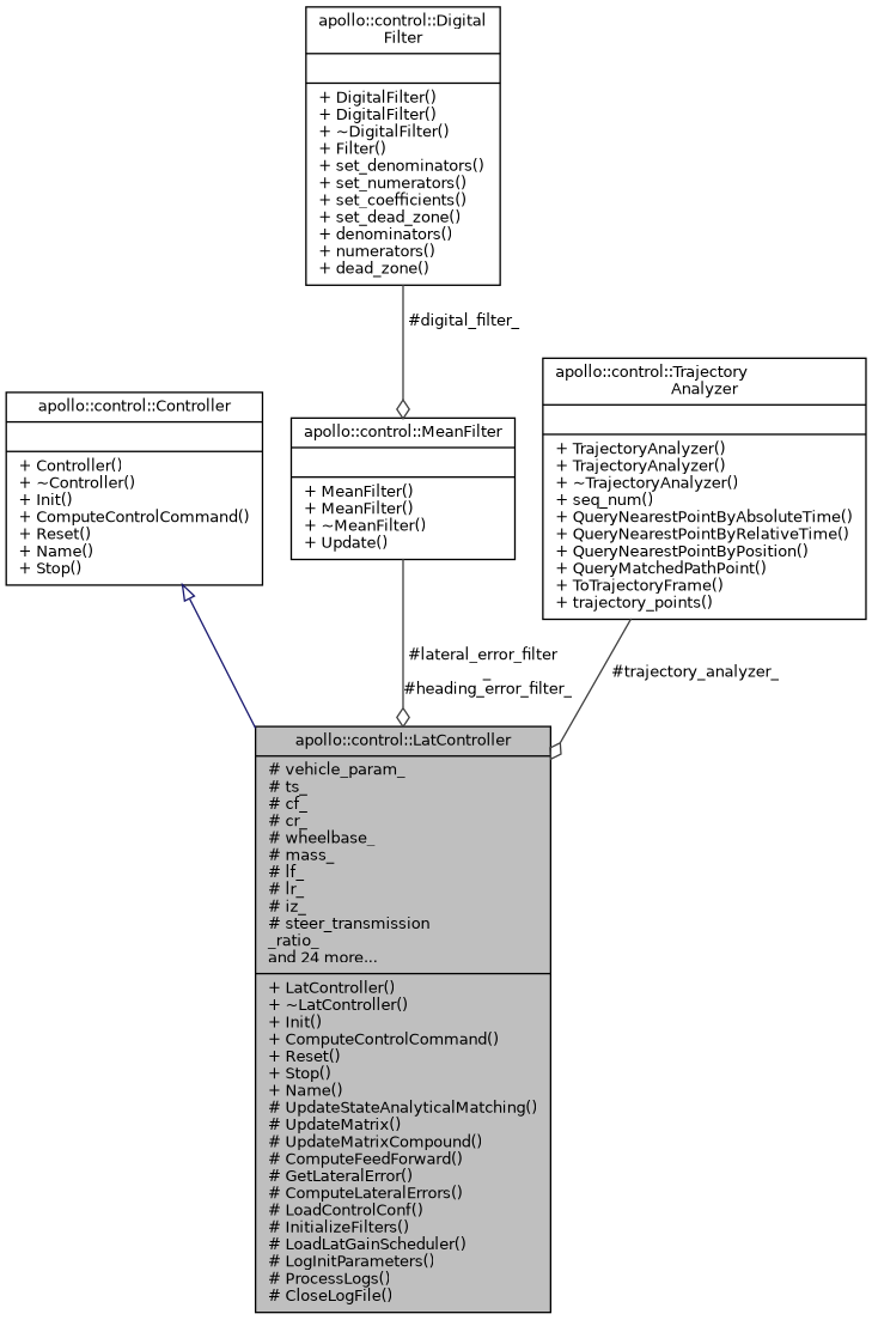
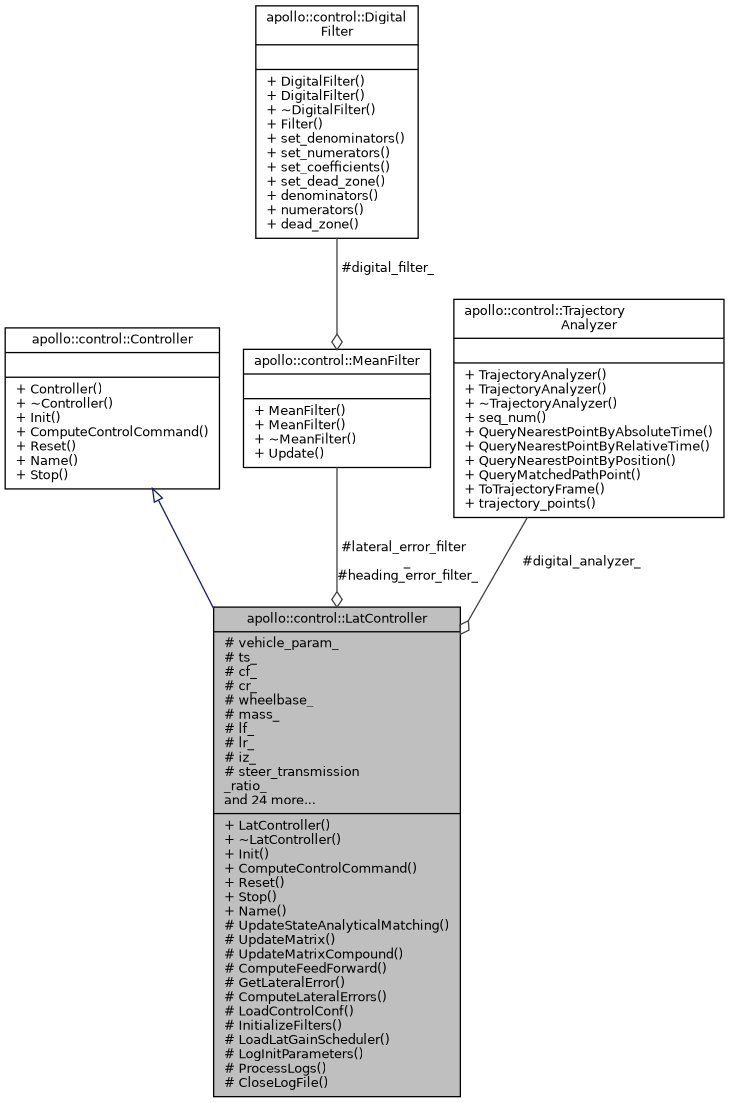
  digraph {
    node [color=black fillcolor=white fontname=Helvetica fontsize=10 shape=record style=filled]
    edge [color=grey25 fontname=Helvetica fontsize=10 labelfontname=Helvetica labelfontsize=10 style=solid arrowhead=odiamond]
    n1 [fillcolor=grey75 fontcolor=black height=0.2 label="{apollo::control::LatController\n|# vehicle_param_\l# ts_\l# cf_\l# cr_\l# wheelbase_\l# mass_\l# lf_\l# lr_\l# iz_\l# steer_transmission\l_ratio_\land 24 more...\l|+ LatController()\l+ ~LatController()\l+ Init()\l+ ComputeControlCommand()\l+ Reset()\l+ Stop()\l+ Name()\l# UpdateStateAnalyticalMatching()\l# UpdateMatrix()\l# UpdateMatrixCompound()\l# ComputeFeedForward()\l# GetLateralError()\l# ComputeLateralErrors()\l# LoadControlConf()\l# InitializeFilters()\l# LoadLatGainScheduler()\l# LogInitParameters()\l# ProcessLogs()\l# CloseLogFile()\l}" width=0.4]
    n2 [height=0.2 label="{apollo::control::Controller\n||+ Controller()\l+ ~Controller()\l+ Init()\l+ ComputeControlCommand()\l+ Reset()\l+ Name()\l+ Stop()\l}" width=0.4]
    n3 [height=0.2 label="{apollo::control::MeanFilter\n||+ MeanFilter()\l+ MeanFilter()\l+ ~MeanFilter()\l+ Update()\l}" width=0.4]
    n4 [height=0.2 label="{apollo::control::Trajectory\lAnalyzer\n||+ TrajectoryAnalyzer()\l+ TrajectoryAnalyzer()\l+ ~TrajectoryAnalyzer()\l+ seq_num()\l+ QueryNearestPointByAbsoluteTime()\l+ QueryNearestPointByRelativeTime()\l+ QueryNearestPointByPosition()\l+ QueryMatchedPathPoint()\l+ ToTrajectoryFrame()\l+ trajectory_points()\l}" width=0.4]
    n5 [height=0.2 label="{apollo::control::Digital\lFilter\n||+ DigitalFilter()\l+ DigitalFilter()\l+ ~DigitalFilter()\l+ Filter()\l+ set_denominators()\l+ set_numerators()\l+ set_coefficients()\l+ set_dead_zone()\l+ denominators()\l+ numerators()\l+ dead_zone()\l}" width=0.4]
    n2 -> n1 [arrowtail=onormal color=midnightblue dir=back arrowhead=""]
    n3 -> n1 [label=" #lateral_error_filter\l_\n#heading_error_filter_"]
-   n4 -> n1 [label=" #trajectory_analyzer_"]
+   n4 -> n1 [label=" #digital_analyzer_"]
    n5 -> n3 [label=" #digital_filter_"]
  }
